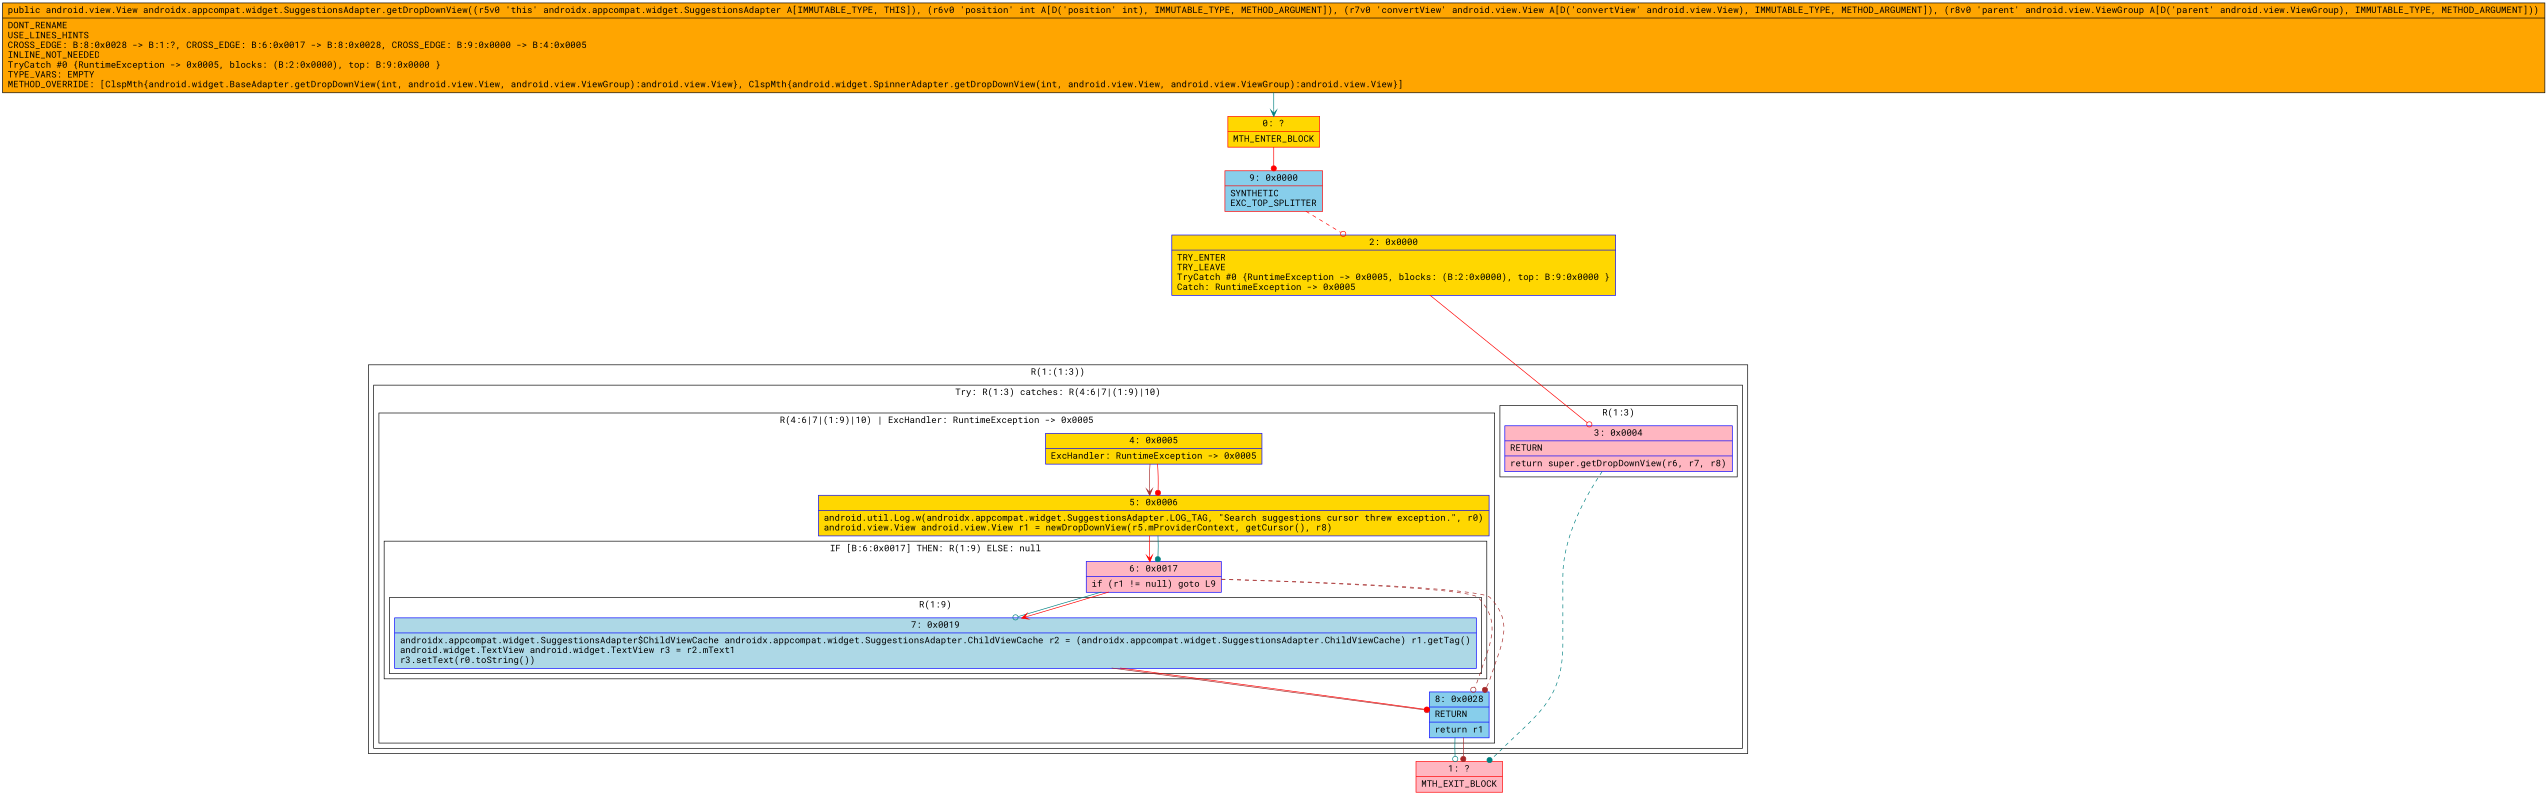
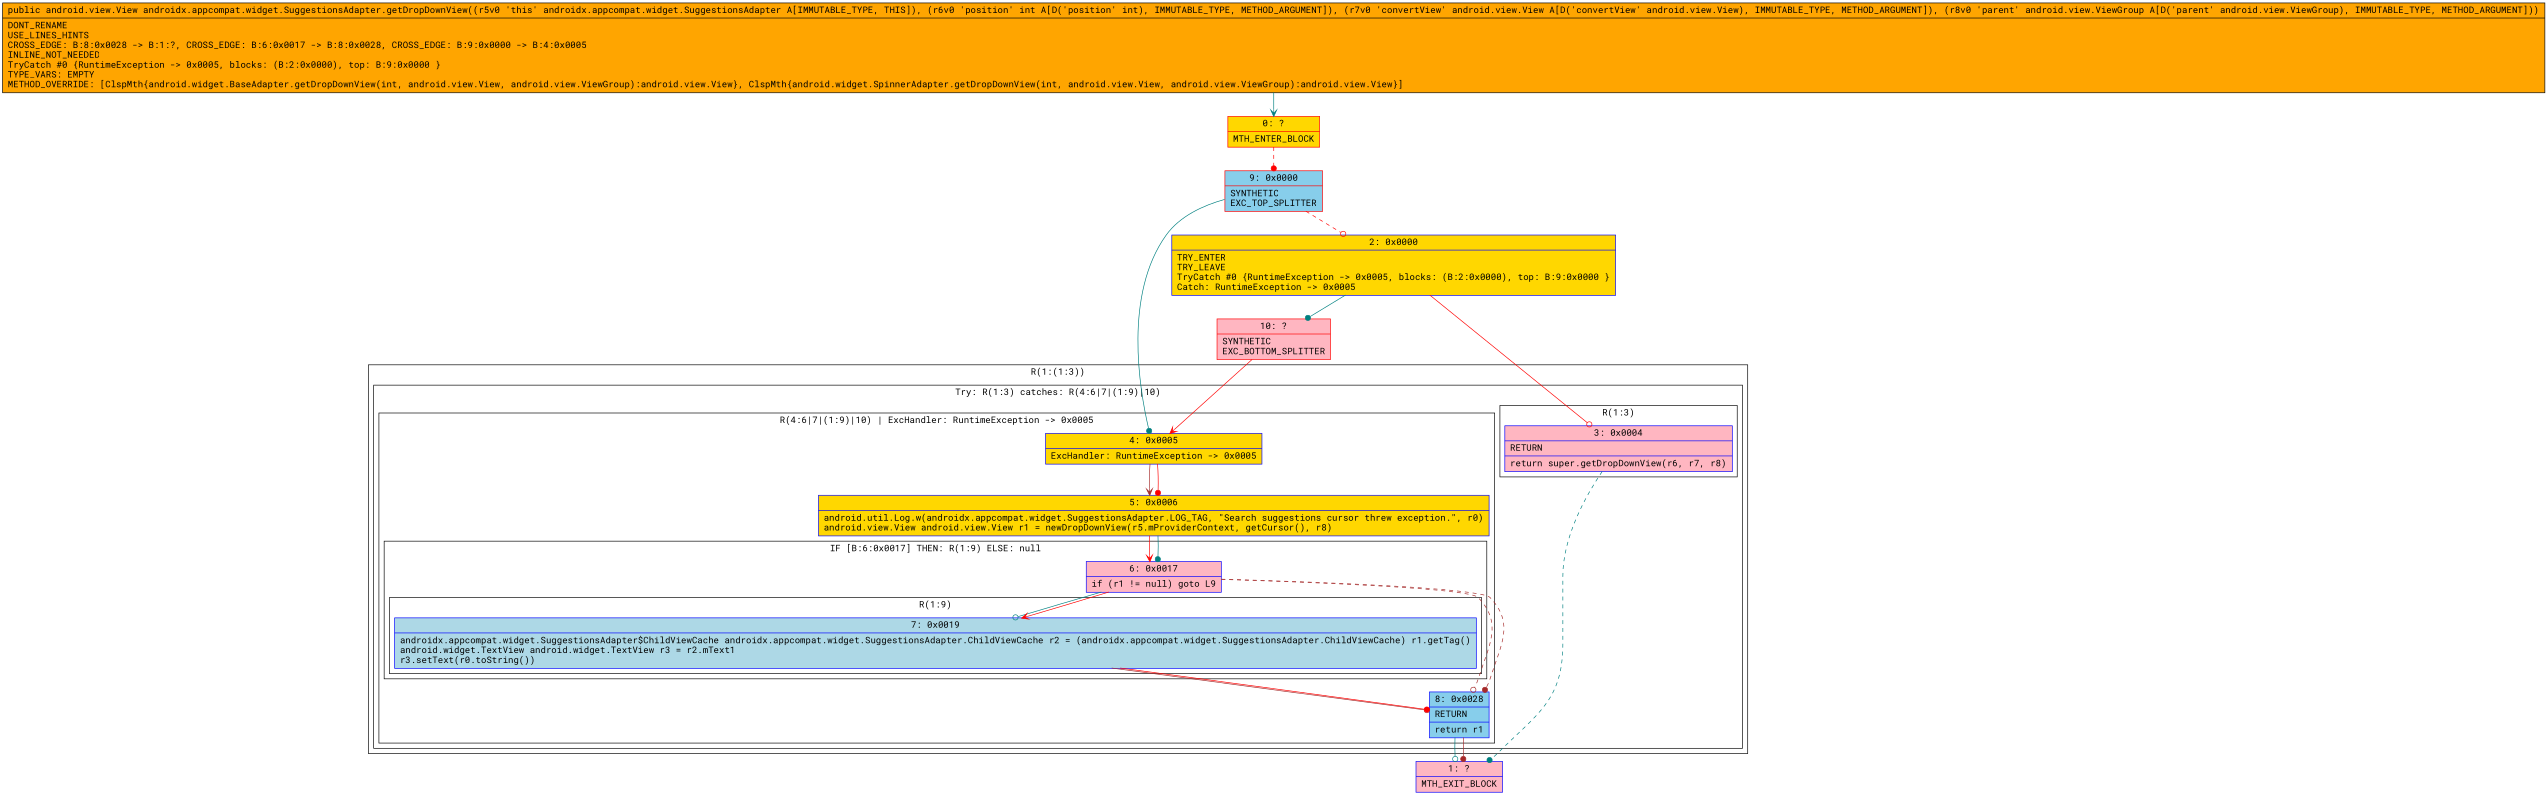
  digraph {
    fontname="Roboto Mono"
    node [color=blue fillcolor=lightpink fontname="Roboto Mono" shape=record style=filled]
    edge [arrowhead=dot color=red fontname="Roboto Mono"]
    n1 [label="{3\:\ 0x0004|RETURN\l|return super.getDropDownView(r6, r7, r8)\l}"]
    n2 [fillcolor=lightblue label="{7\:\ 0x0019|androidx.appcompat.widget.SuggestionsAdapter$ChildViewCache androidx.appcompat.widget.SuggestionsAdapter.ChildViewCache r2 = (androidx.appcompat.widget.SuggestionsAdapter.ChildViewCache) r1.getTag()\landroid.widget.TextView android.widget.TextView r3 = r2.mText1\lr3.setText(r0.toString())\l}"]
    n3 [label="{6\:\ 0x0017|if (r1 != null) goto L9\l}"]
    n4 [fillcolor=gold label="{4\:\ 0x0005|ExcHandler: RuntimeException \-\> 0x0005\l}"]
    n5 [fillcolor=gold label="{5\:\ 0x0006|android.util.Log.w(androidx.appcompat.widget.SuggestionsAdapter.LOG_TAG, \"Search suggestions cursor threw exception.\", r0)\landroid.view.View android.view.View r1 = newDropDownView(r5.mProviderContext, getCursor(), r8)\l}"]
    n6 [fillcolor=skyblue label="{8\:\ 0x0028|RETURN\l|return r1\l}"]
-   n7 [color=red label="{1\:\ ?|MTH_EXIT_BLOCK\l}"]
+   n7 [label="{1\:\ ?|MTH_EXIT_BLOCK\l}"]
    n8 [color=red fillcolor=gold label="{0\:\ ?|MTH_ENTER_BLOCK\l}"]
    n9 [color=red fillcolor=skyblue label="{9\:\ 0x0000|SYNTHETIC\lEXC_TOP_SPLITTER\l}"]
    n10 [fillcolor=gold label="{2\:\ 0x0000|TRY_ENTER\lTRY_LEAVE\lTryCatch #0 \{RuntimeException \-\> 0x0005, blocks: (B:2:0x0000), top: B:9:0x0000 \}\lCatch: RuntimeException \-\> 0x0005\l}"]
+   n11 [color=red label="{10\:\ ?|SYNTHETIC\lEXC_BOTTOM_SPLITTER\l}"]
    n12 [fillcolor=orange label="{public android.view.View androidx.appcompat.widget.SuggestionsAdapter.getDropDownView((r5v0 'this' androidx.appcompat.widget.SuggestionsAdapter A[IMMUTABLE_TYPE, THIS]), (r6v0 'position' int A[D('position' int), IMMUTABLE_TYPE, METHOD_ARGUMENT]), (r7v0 'convertView' android.view.View A[D('convertView' android.view.View), IMMUTABLE_TYPE, METHOD_ARGUMENT]), (r8v0 'parent' android.view.ViewGroup A[D('parent' android.view.ViewGroup), IMMUTABLE_TYPE, METHOD_ARGUMENT]))  | DONT_RENAME\lUSE_LINES_HINTS\lCROSS_EDGE: B:8:0x0028 \-\> B:1:?, CROSS_EDGE: B:6:0x0017 \-\> B:8:0x0028, CROSS_EDGE: B:9:0x0000 \-\> B:4:0x0005\lINLINE_NOT_NEEDED\lTryCatch #0 \{RuntimeException \-\> 0x0005, blocks: (B:2:0x0000), top: B:9:0x0000 \}\lTYPE_VARS: EMPTY\lMETHOD_OVERRIDE: [ClspMth\{android.widget.BaseAdapter.getDropDownView(int, android.view.View, android.view.ViewGroup):android.view.View\}, ClspMth\{android.widget.SpinnerAdapter.getDropDownView(int, android.view.View, android.view.ViewGroup):android.view.View\}]\l}" color=""]
    subgraph cluster_1 {
      label="R(1:(1:3))"
      subgraph cluster_2 {
        label="Try: R(1:3) catches: R(4:6|7|(1:9)|10)"
        subgraph cluster_3 {
          label="R(1:3)"
          n1
        }
        subgraph cluster_4 {
          label="R(4:6|7|(1:9)|10) | ExcHandler: RuntimeException \-\> 0x0005\l"
          n4
          n5
          n6
          subgraph cluster_5 {
            label="IF [B:6:0x0017] THEN: R(1:9) ELSE: null"
            n3
            subgraph cluster_6 {
              label="R(1:9)"
              n2
            }
          }
        }
      }
    }
    subgraph cluster_7 {
      label="R(4:6|7|(1:9)|10) | ExcHandler: RuntimeException \-\> 0x0005\l"
      subgraph cluster_8 {
        label="IF [B:6:0x0017] THEN: R(1:9) ELSE: null"
        subgraph cluster_9 {
          label="R(1:9)"
        }
      }
    }
    n1 -> n7 [color=teal style=dashed]
    n2 -> n6 [arrowhead=odot color=brown]
    n2 -> n6
    n3 -> n2 [arrowhead=odot color=teal]
    n3 -> n2 [arrowhead=vee]
    n3 -> n6 [arrowhead=odot color=brown style=dashed]
    n3 -> n6 [color=brown style=dashed]
    n4 -> n5 [arrowhead=vee color=brown]
    n4 -> n5
    n5 -> n3 [arrowhead=vee]
    n5 -> n3 [color=teal]
    n6 -> n7 [arrowhead=odot color=teal]
    n6 -> n7 [color=brown]
-   n8 -> n9
+   n8 -> n9 [style=dashed]
+   n9 -> n4 [color=teal]
    n9 -> n10 [arrowhead=odot style=dashed]
    n10 -> n1 [arrowhead=odot]
+   n10 -> n11 [color=teal]
+   n11 -> n4 [arrowhead=vee]
    n12 -> n8 [arrowhead=vee color=teal]
  }
